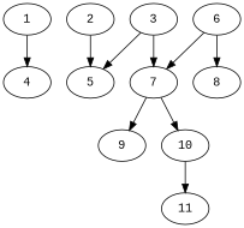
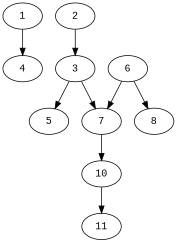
  digraph {
    fontname="Liberation Mono"
    node [alpha=0.05 fontname="Liberation Mono"]
    edge [fontname="Liberation Mono"]
    1 [expect_size=17064272114743946]
    4 [alpha=0.20 expect_size=264698297581568000]
    2 [alpha=0.01 expect_size=2642304200041562112]
    3 [alpha=0.08 expect_size=192807102124307]
    5 [alpha=0.14 expect_size=2316688045867117]
    7 [alpha=0.19 expect_size=114524810822218]
    6 [alpha=0.11 expect_size=578767431199297]
    8 [alpha=0.11 expect_size=489406635096804]
-   9 [alpha=0.00 expect_size=40539483058759]
    10 [expect_size=32910407689621960]
    11 [alpha=0.17 expect_size=1104920950106750976]
    1 -> 4
-   2 -> 5
+   2 -> 3
    3 -> 5
    3 -> 7
-   7 -> 9
    7 -> 10
    6 -> 7
    6 -> 8
    10 -> 11
  }
